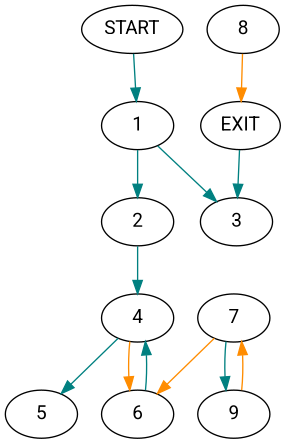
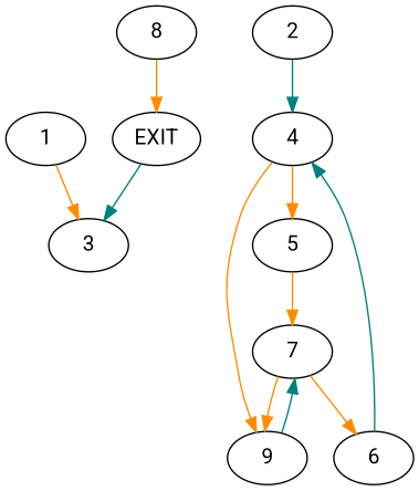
  digraph {
    fontname=Roboto
    node [fontname=Roboto]
    edge [color=darkorange fontname=Roboto]
-   n1 [label=START]
    1
    2
    3
    n5 [label=EXIT]
    4
    5
    6
    7
    9
    8
-   n1 -> 1 [color=teal]
-   1 -> 2 [color=teal]
-   1 -> 3 [color=teal]
+   1 -> 3
    2 -> 4 [color=teal]
    n5 -> 3 [color=teal]
-   4 -> 5 [color=teal]
-   4 -> 6
+   4 -> 5
+   4 -> 9
+   5 -> 7
    6 -> 4 [color=teal]
    7 -> 6
-   7 -> 9 [color=teal]
-   9 -> 7
+   7 -> 9
+   9 -> 7 [color=teal]
    8 -> n5
  }
